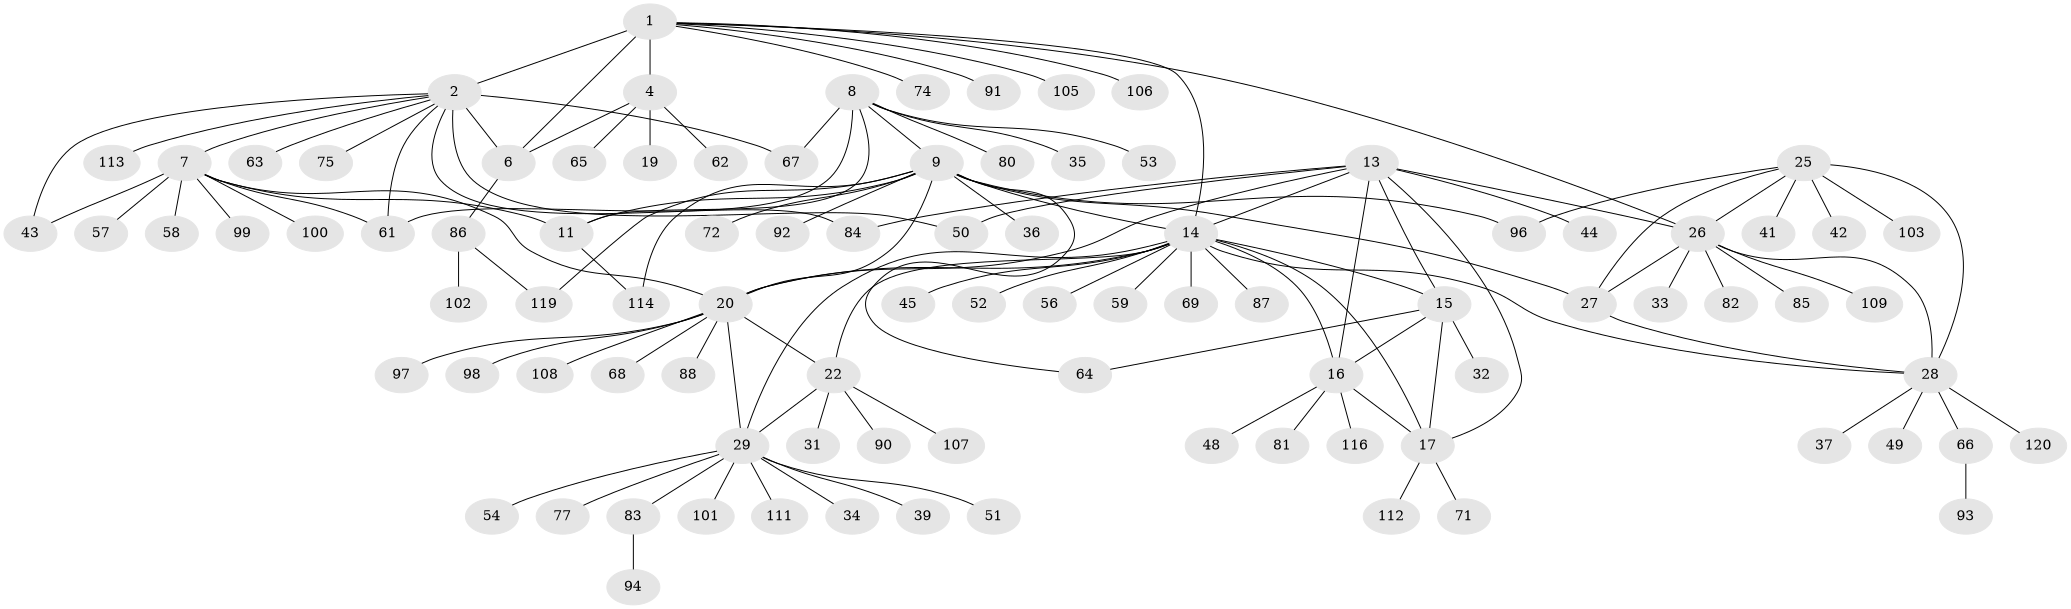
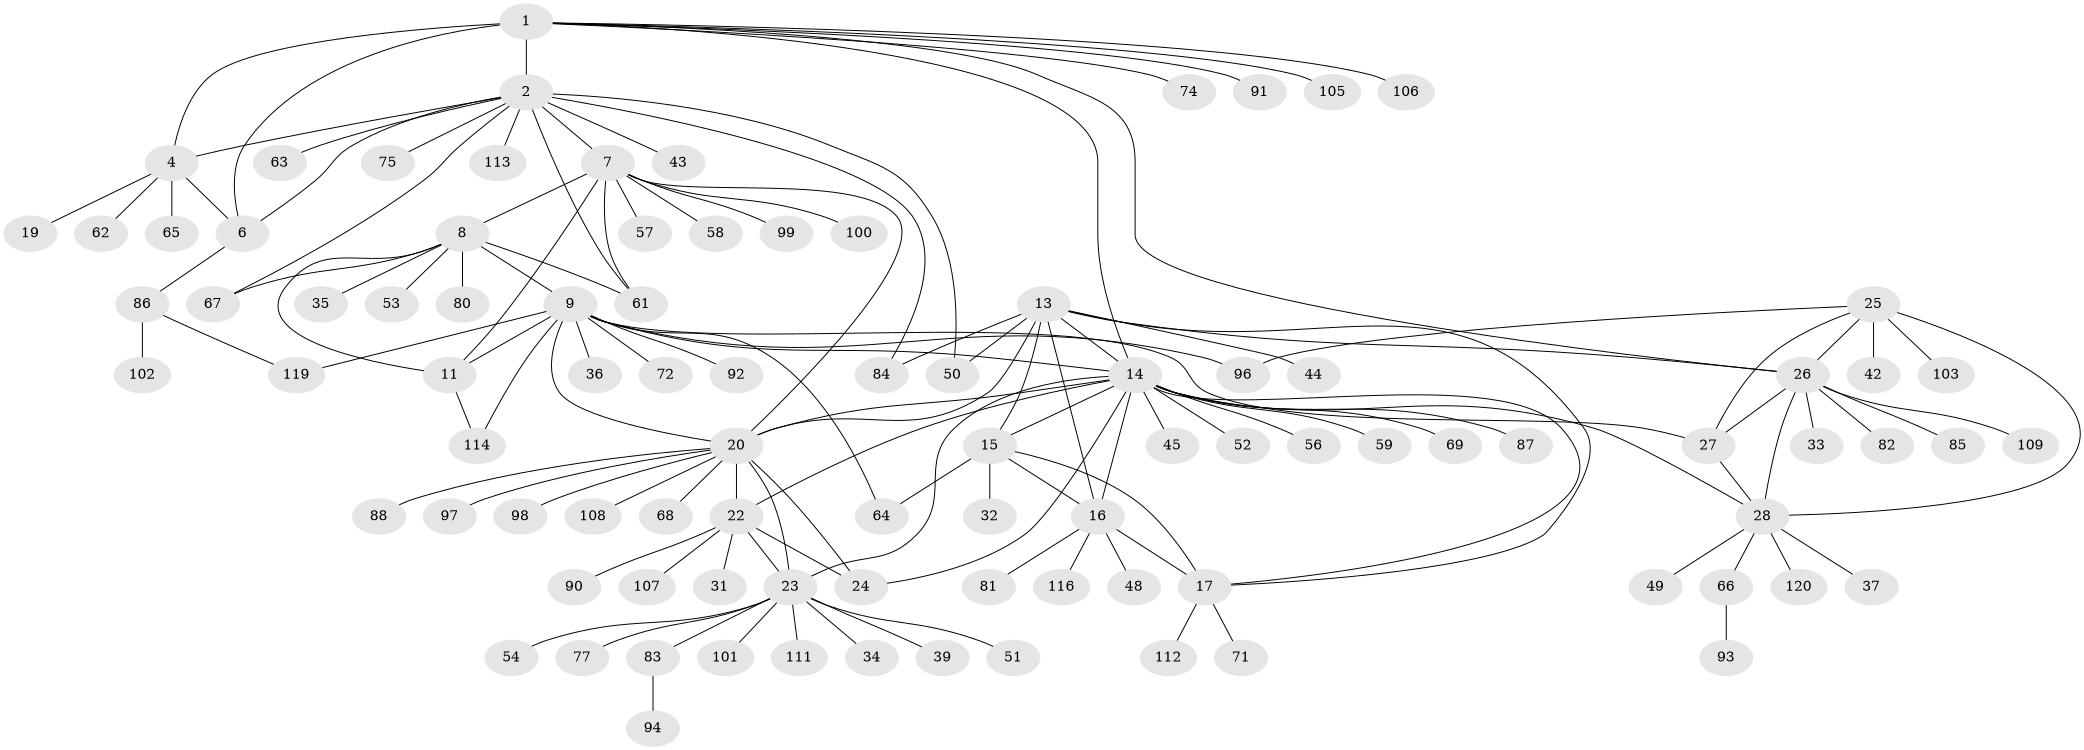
  graph {
    node [color=gray90 style=filled]
    1 [super="+3"]
    2 [super="+5"]
    4 [super="+38"]
    6 [super="+110"]
    14 [super="+19"]
    26 [super="+76"]
    74
    91
    105
    106
    7 [super="+10"]
    43
    50
    61
    63
    67
    75
    84
    113
    62
    65
    n22 [label=19]
    86 [super="+89"]
    20 [super="+21"]
    15 [super="+18"]
    16 [super="+73"]
    17 [super="+55"]
    22 [super="+46"]
-   23 [super="+78" label=29]
+   23 [super="+78"]
+   24
    28 [super="+29"]
    45 [super="+118"]
    52
    56
    59
    69
    87
    27
    33
    82
    85
    109
    8 [super="+60"]
    11 [super="+12"]
    57
    58
    99
    100
    119
    102
    9 [super="+47"]
    35
    53
    80
    36
    64
    72
    92
    96
    114
    68
    88
    97
    98
    108
    13 [super="+40"]
    44
    32
    48
    81
    116
    71 [super="+117"]
    112
    31
    90
    107
    34
    39
    51
    54
    77
    83 [super="+115"]
    101
    111
    37
    49 [super="+95"]
    66 [super="+70"]
    120
    94
    25 [super="+30"]
-   41
    42
    103
    93
    1 -- 2 [weight=4]
    1 -- 4 [weight=2]
    1 -- 6 [weight=2]
    1 -- 14 [weight=2]
    1 -- 26
    1 -- 74
    1 -- 91
    1 -- 105
    1 -- 106
+   2 -- 4 [weight=2]
    2 -- 6 [weight=2]
    2 -- 7
    2 -- 43
    2 -- 50
    2 -- 61
    2 -- 63
    2 -- 67
    2 -- 75
    2 -- 84
    2 -- 113
    4 -- 6
    4 -- 62
    4 -- 65
    4 -- n22
    6 -- 86
    14 -- 20 [weight=2]
    14 -- 15 [weight=2]
    14 -- 16
    14 -- 17
    14 -- 22
    14 -- 23
+   14 -- 24
    14 -- 28
    14 -- 45
    14 -- 52
    14 -- 56
    14 -- 59
    14 -- 69
    14 -- 87
    26 -- 28 [weight=2]
    26 -- 27
    26 -- 33
    26 -- 82
    26 -- 85
    26 -- 109
    7 -- 61 [weight=2]
    7 -- 20
-   7 -- 43 [weight=2]
+   7 -- 8 [weight=2]
    7 -- 11 [weight=4]
    7 -- 57
    7 -- 58
    7 -- 99
    7 -- 100
    86 -- 119
    86 -- 102
    20 -- 22 [weight=2]
    20 -- 23 [weight=2]
+   20 -- 24 [weight=2]
    20 -- 68
    20 -- 88
    20 -- 97
    20 -- 98
    20 -- 108
    15 -- 16 [weight=2]
    15 -- 17 [weight=2]
    15 -- 64
    15 -- 32
    16 -- 17
    16 -- 48
    16 -- 81
    16 -- 116
    17 -- 71
    17 -- 112
    22 -- 23
+   22 -- 24
    22 -- 31
    22 -- 90
    22 -- 107
    23 -- 34
    23 -- 39
    23 -- 51
    23 -- 54
    23 -- 77
    23 -- 83
    23 -- 101
    23 -- 111
    28 -- 37
    28 -- 49
    28 -- 66
    28 -- 120
    27 -- 28 [weight=2]
    8 -- 61
    8 -- 67
    8 -- 11 [weight=2]
    8 -- 9
    8 -- 35
    8 -- 53
    8 -- 80
    11 -- 114
    9 -- 14
    9 -- 20
    9 -- 27
    9 -- 11 [weight=2]
    9 -- 119
    9 -- 36
    9 -- 64
    9 -- 72
    9 -- 92
    9 -- 96
    9 -- 114
    13 -- 14
    13 -- 26
    13 -- 50
    13 -- 84
    13 -- 20
    13 -- 15 [weight=2]
    13 -- 16
    13 -- 17
    13 -- 44
    83 -- 94
    66 -- 93
    25 -- 26 [weight=2]
    25 -- 28 [weight=4]
    25 -- 27 [weight=2]
    25 -- 96
-   25 -- 41
    25 -- 42
    25 -- 103
  }
